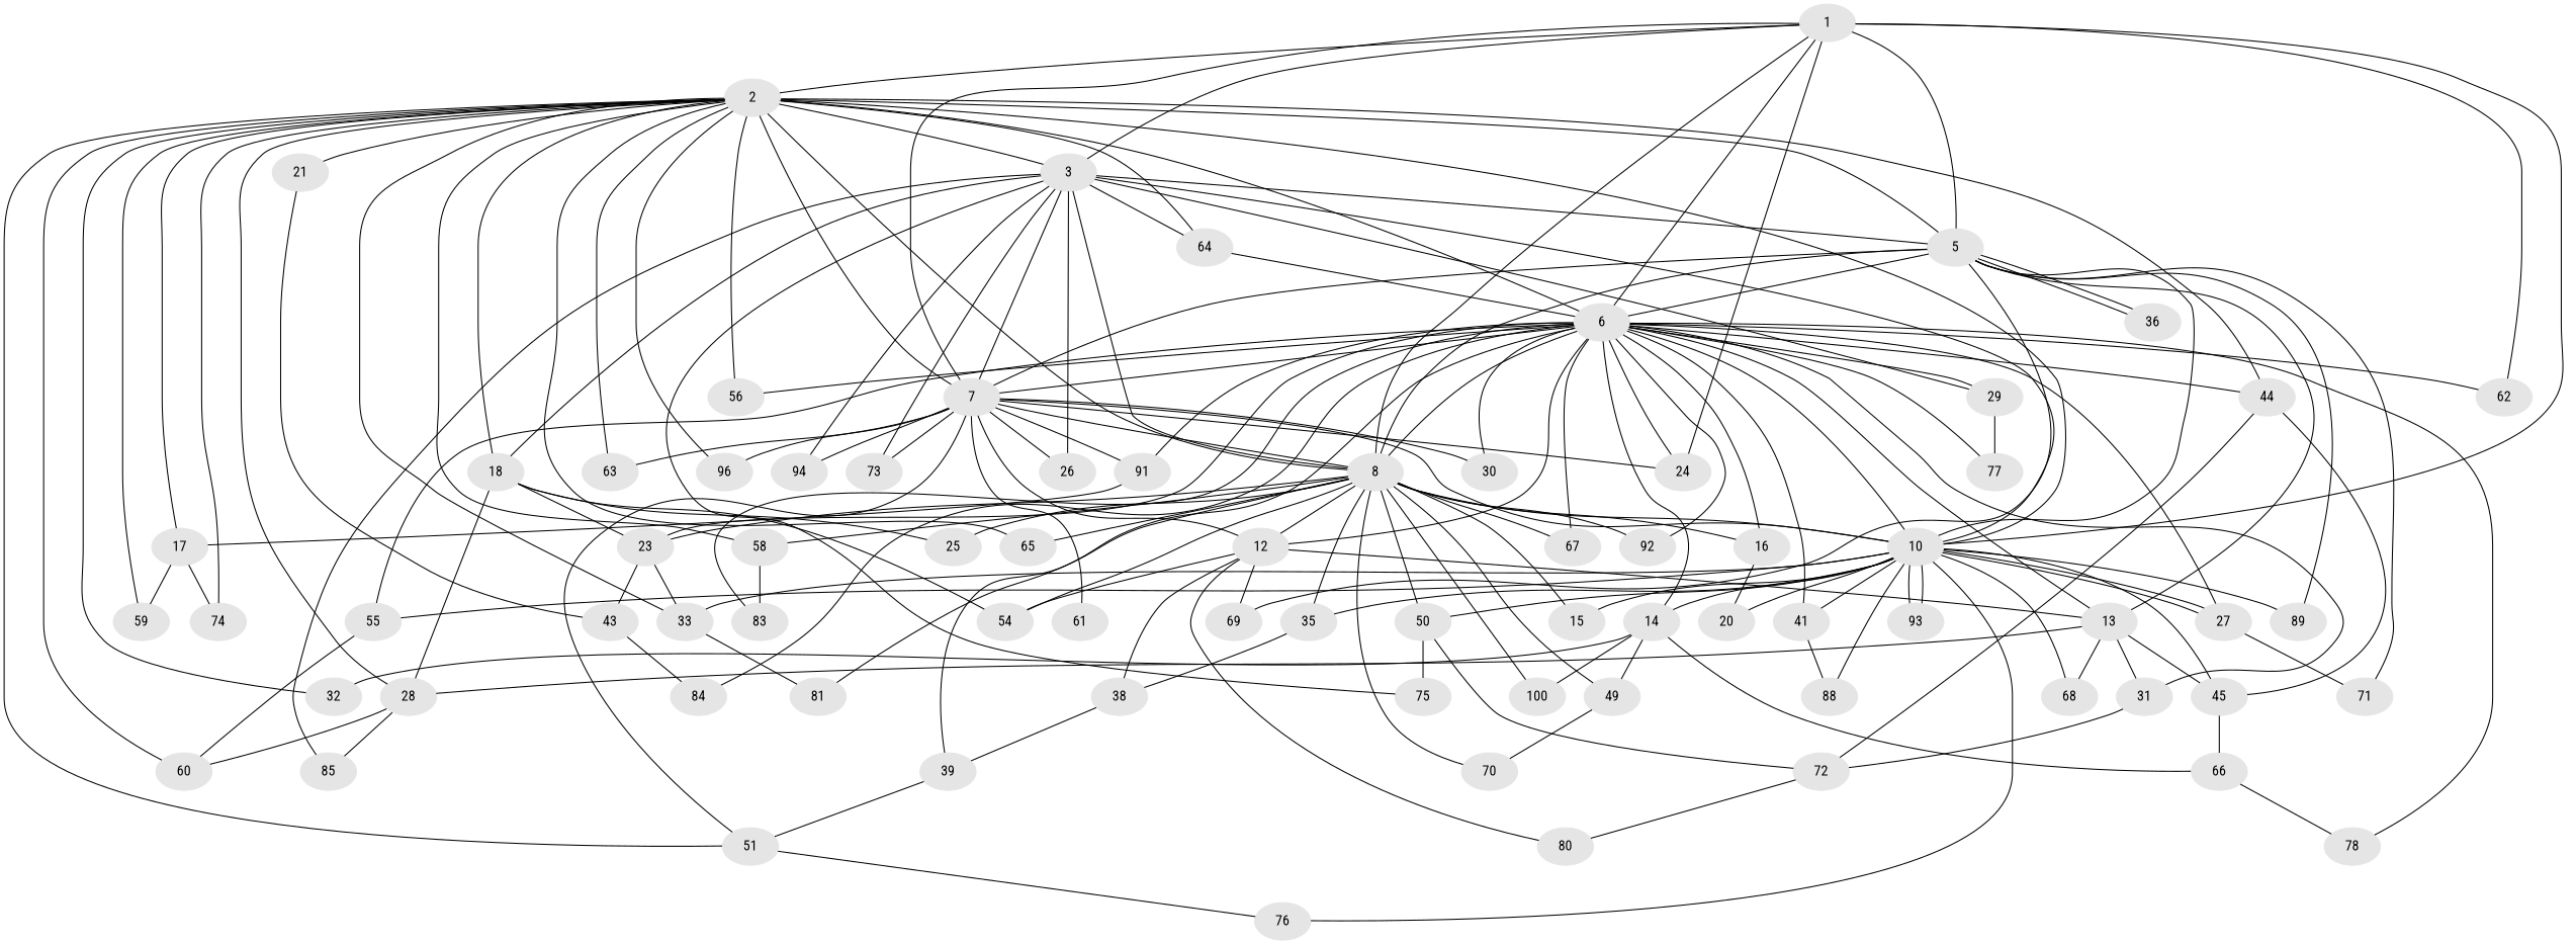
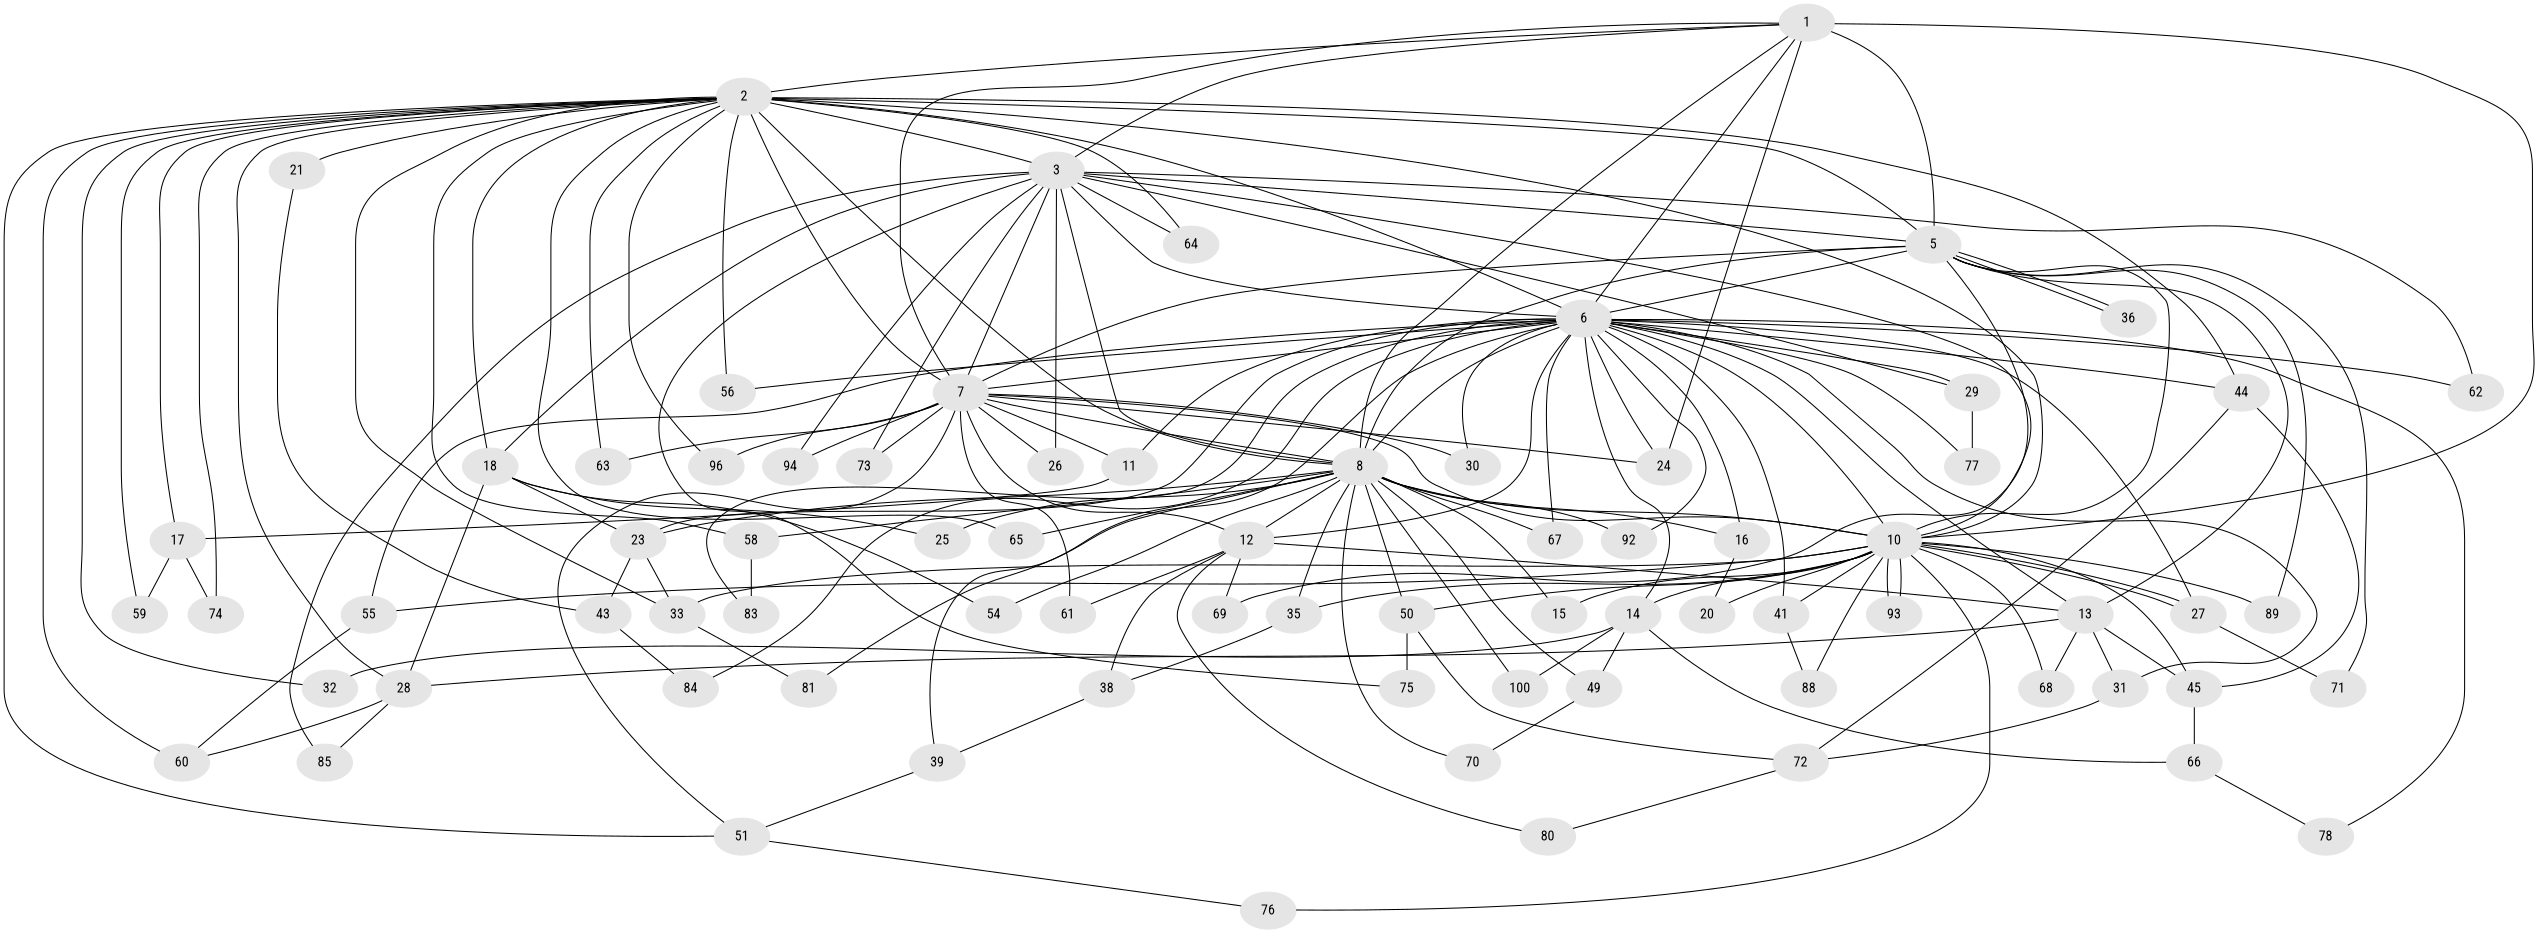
  graph {
    fontname="Roboto Condensed"
    node [color=gray90 fontname="Roboto Condensed" style=filled]
    edge [fontname="Roboto Condensed"]
    1 [super="+57"]
    2 [super="+4"]
    3 [super="+98"]
    5 [super="+52"]
    6 [super="+9"]
    7 [super="+42"]
    8 [super="+99"]
    10 [super="+37"]
    24 [super="+86"]
    62
    17
    18 [super="+46"]
    21
    28 [super="+82"]
    32
    33 [super="+87"]
    44 [super="+97"]
    51 [super="+75"]
    56
    58
    59
    60 [super="+90"]
    63
    64
    65
    74
    96
    26
    29
    73
    n31 [label=75]
    85
    94
    13 [super="+19"]
    36
    69
    71
    89
-   11 [label=91]
+   11
    12 [super="+40"]
    14 [super="+34"]
    16
    23 [super="+48"]
    27 [super="+53"]
    30
    31
    39
    41 [super="+91"]
    55
    67
    77
    78
    83
    84
    92
    61
    15
    25
    35
    49
    50
    54
    70
    81
    100
    20
    45 [super="+95"]
    68
    76
    88
    93
    43
    72
    38
    80
    66
    1 -- 2 [weight=2]
    1 -- 3
    1 -- 5
    1 -- 6 [weight=3]
    1 -- 7
    1 -- 8
    1 -- 10
    1 -- 24
-   1 -- 62
+   3 -- 62
    2 -- 3 [weight=3]
    2 -- 5 [weight=2]
    2 -- 6 [weight=4]
    2 -- 7 [weight=3]
    2 -- 8 [weight=2]
    2 -- 10 [weight=2]
    2 -- 17
    2 -- 18
    2 -- 21
    2 -- 28
    2 -- 32 [weight=2]
    2 -- 33
    2 -- 44
    2 -- 51
    2 -- 56
    2 -- 58
    2 -- 59
    2 -- 60 [weight=2]
    2 -- 63
    2 -- 64
    2 -- 65
    2 -- 74
    2 -- 96
    3 -- 5
-   64 -- 6 [weight=2]
+   3 -- 6 [weight=2]
    3 -- 7
    3 -- 8
    3 -- 10
    3 -- 18
    3 -- 64
    3 -- 26
    3 -- 29
    3 -- 73
    3 -- n31
    3 -- 85
    3 -- 94
    5 -- 6 [weight=2]
    5 -- 7 [weight=2]
    5 -- 8
    5 -- 10
    5 -- 13
    5 -- 36
    5 -- 36
    5 -- 69
    5 -- 71
    5 -- 89
    6 -- 7 [weight=2]
    6 -- 8 [weight=2]
    6 -- 10 [weight=2]
    6 -- 24
    6 -- 62
    6 -- 44
    6 -- 56
    6 -- 29
    6 -- 13
    6 -- 11
    6 -- 12
    6 -- 14
    6 -- 16
    6 -- 23
    6 -- 27
    6 -- 30
    6 -- 31
    6 -- 39
    6 -- 41 [weight=2]
    6 -- 55
    6 -- 67
    6 -- 77
    6 -- 78
    6 -- 83
    6 -- 84
    6 -- 92
    7 -- 8
    7 -- 10
    7 -- 24
    7 -- 51
    7 -- 63
    7 -- 96
    7 -- 26
    7 -- 73
    7 -- 94
    7 -- 11
    7 -- 12
    7 -- 30
    7 -- 61
    8 -- 10 [weight=2]
    8 -- 58
    8 -- 65
    8 -- 12
    8 -- 16
    8 -- 23
    8 -- 67
    8 -- 92
    8 -- 15
    8 -- 25
    8 -- 35
    8 -- 49
    8 -- 50
    8 -- 54
    8 -- 70
    8 -- 81
    8 -- 100
    10 -- 33
    10 -- 89
    10 -- 14
    10 -- 27
    10 -- 27
    10 -- 41
    10 -- 55
    10 -- 15
    10 -- 35 [weight=2]
    10 -- 50
    10 -- 20
    10 -- 45
    10 -- 68
    10 -- 76
    10 -- 88
    10 -- 93
    10 -- 93
    17 -- 59
    17 -- 74
    18 -- 28
    18 -- 23
    18 -- 25
    18 -- 54
    21 -- 43
    28 -- 60
    28 -- 85
    33 -- 81
    44 -- 45
    44 -- 72
    51 -- 76
    58 -- 83
    29 -- 77
    13 -- 28
    13 -- 31
    13 -- 45
    13 -- 68
    11 -- 17
    12 -- 13
    12 -- 69
-   12 -- 54
+   12 -- 61
    12 -- 38
    12 -- 80
    14 -- 32
    14 -- 49
    14 -- 100
    14 -- 66
    16 -- 20
    23 -- 33
    23 -- 43
    27 -- 71
    31 -- 72
    39 -- 51
    41 -- 88
    55 -- 60
    35 -- 38
    49 -- 70
    50 -- n31
    50 -- 72
    45 -- 66
    43 -- 84
    72 -- 80
    38 -- 39
    66 -- 78
  }
